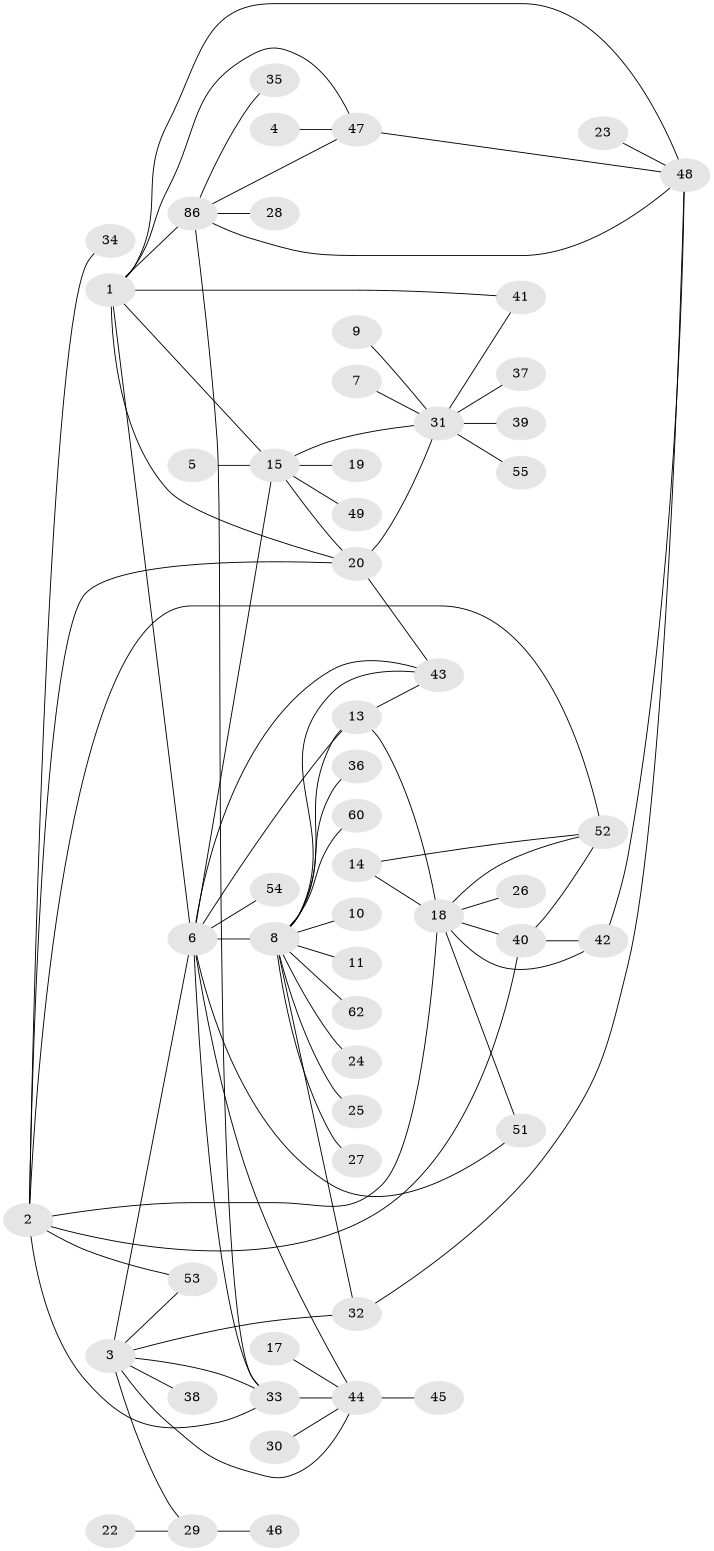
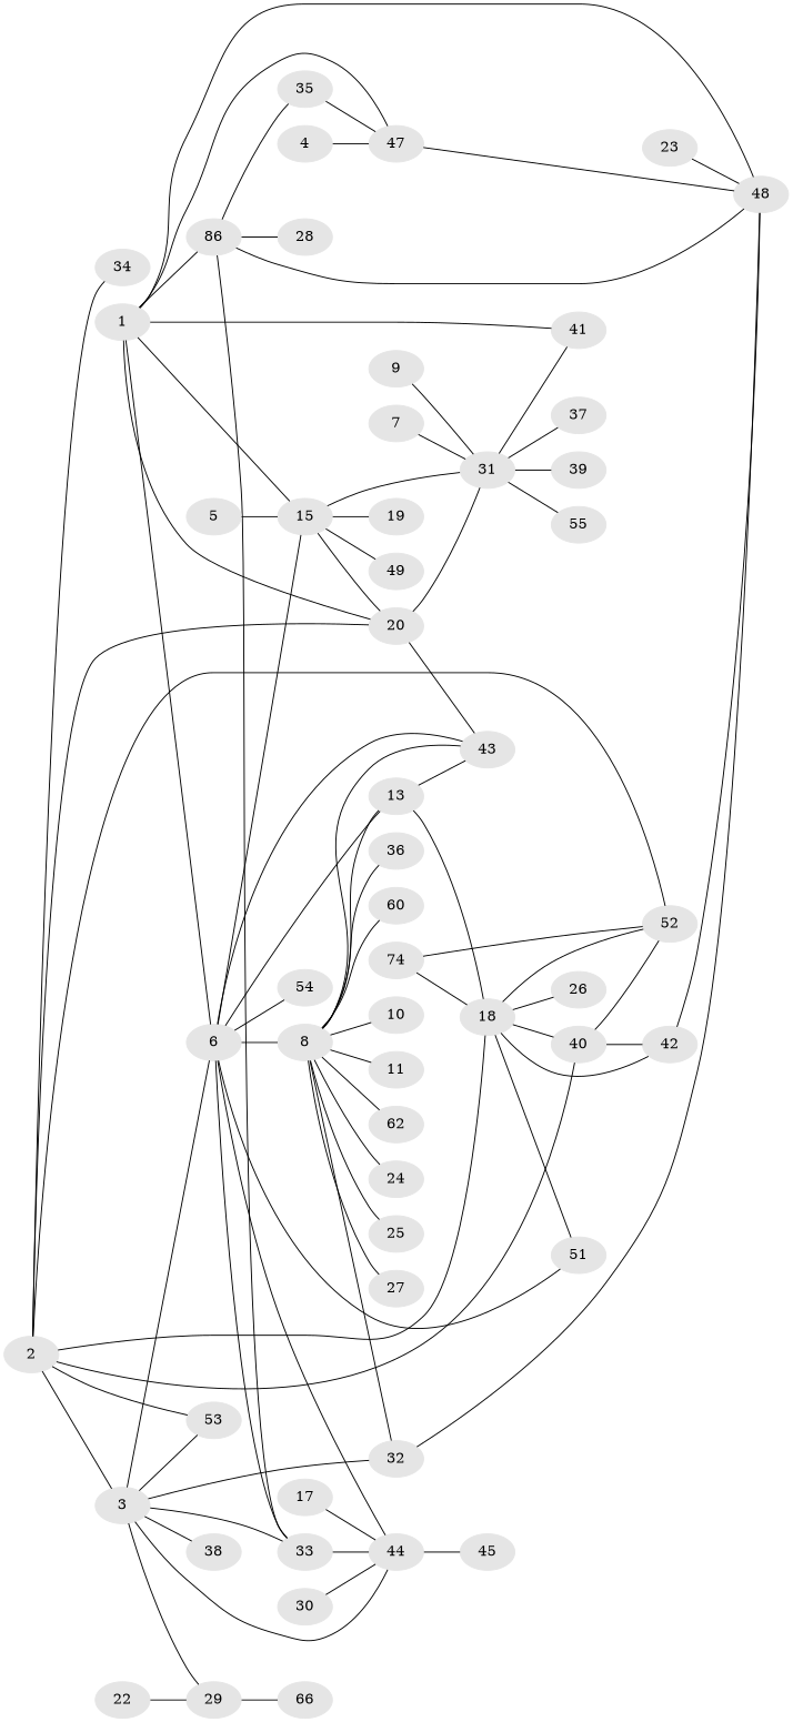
  graph {
    rankdir=LR
    node [color=gray90 style=filled]
    edge [weight=1.0]
    1
    6
    15
    n4 [label=86]
    20
    47
    48
    41
    33
    44
    8
    13
    43
    51
    54
    31
    19
    49
    28
    35
    37
    39
    55
    2
    3
    18
    34
    40
    52
    53
    29
    32
    38
    42
    26
-   46
+   46 [label=66]
    45
    4
    5
    10
    11
    n42 [label=62]
    24
    25
    27
    36
    n47 [label=60]
    7
    9
-   14
+   14 [label=74]
    17
    22
    23
    30
    1 -- 6
    1 -- 15
    1 -- n4
    1 -- 20
    1 -- 47 [weight=2.0]
    1 -- 48
    1 -- 41 [weight=2.0]
    6 -- 15
    6 -- 33
    6 -- 44 [weight=2.0]
    6 -- 8 [weight=2.0]
    6 -- 13
    6 -- 43 [weight=2.0]
    6 -- 51
    6 -- 54
    15 -- 20
    15 -- 31 [weight=2.0]
    15 -- 19
    15 -- 49
-   n4 -- 47 [weight=2.0]
+   35 -- 47 [weight=2.0]
    n4 -- 48
    n4 -- 33
    n4 -- 28
    n4 -- 35
    20 -- 43
    20 -- 31 [weight=2.0]
    47 -- 48 [weight=2.0]
    33 -- 44 [weight=2.0]
    44 -- 45
    8 -- 13
    8 -- 43 [weight=2.0]
    8 -- 32
    8 -- 10
    8 -- 11
    8 -- n42
    8 -- 24
    8 -- 25
    8 -- 27
    8 -- 36
    8 -- n47
    13 -- 43 [weight=2.0]
    13 -- 18
    31 -- 41
    31 -- 37
    31 -- 39
    31 -- 55
    2 -- 20
-   2 -- 33
+   2 -- 3
    2 -- 18
    2 -- 34
    2 -- 40
    2 -- 52
    2 -- 53
    3 -- 6
    3 -- 33
    3 -- 44 [weight=2.0]
    3 -- 53
    3 -- 29
    3 -- 32
    3 -- 38
    18 -- 51
    18 -- 40
    18 -- 52
    18 -- 42
    18 -- 26
    40 -- 52
    40 -- 42
    29 -- 46
    32 -- 48
    42 -- 48
    4 -- 47
    5 -- 15
    7 -- 31
    9 -- 31
    14 -- 18
    14 -- 52
    17 -- 44
    22 -- 29
    23 -- 48
    30 -- 44
  }
